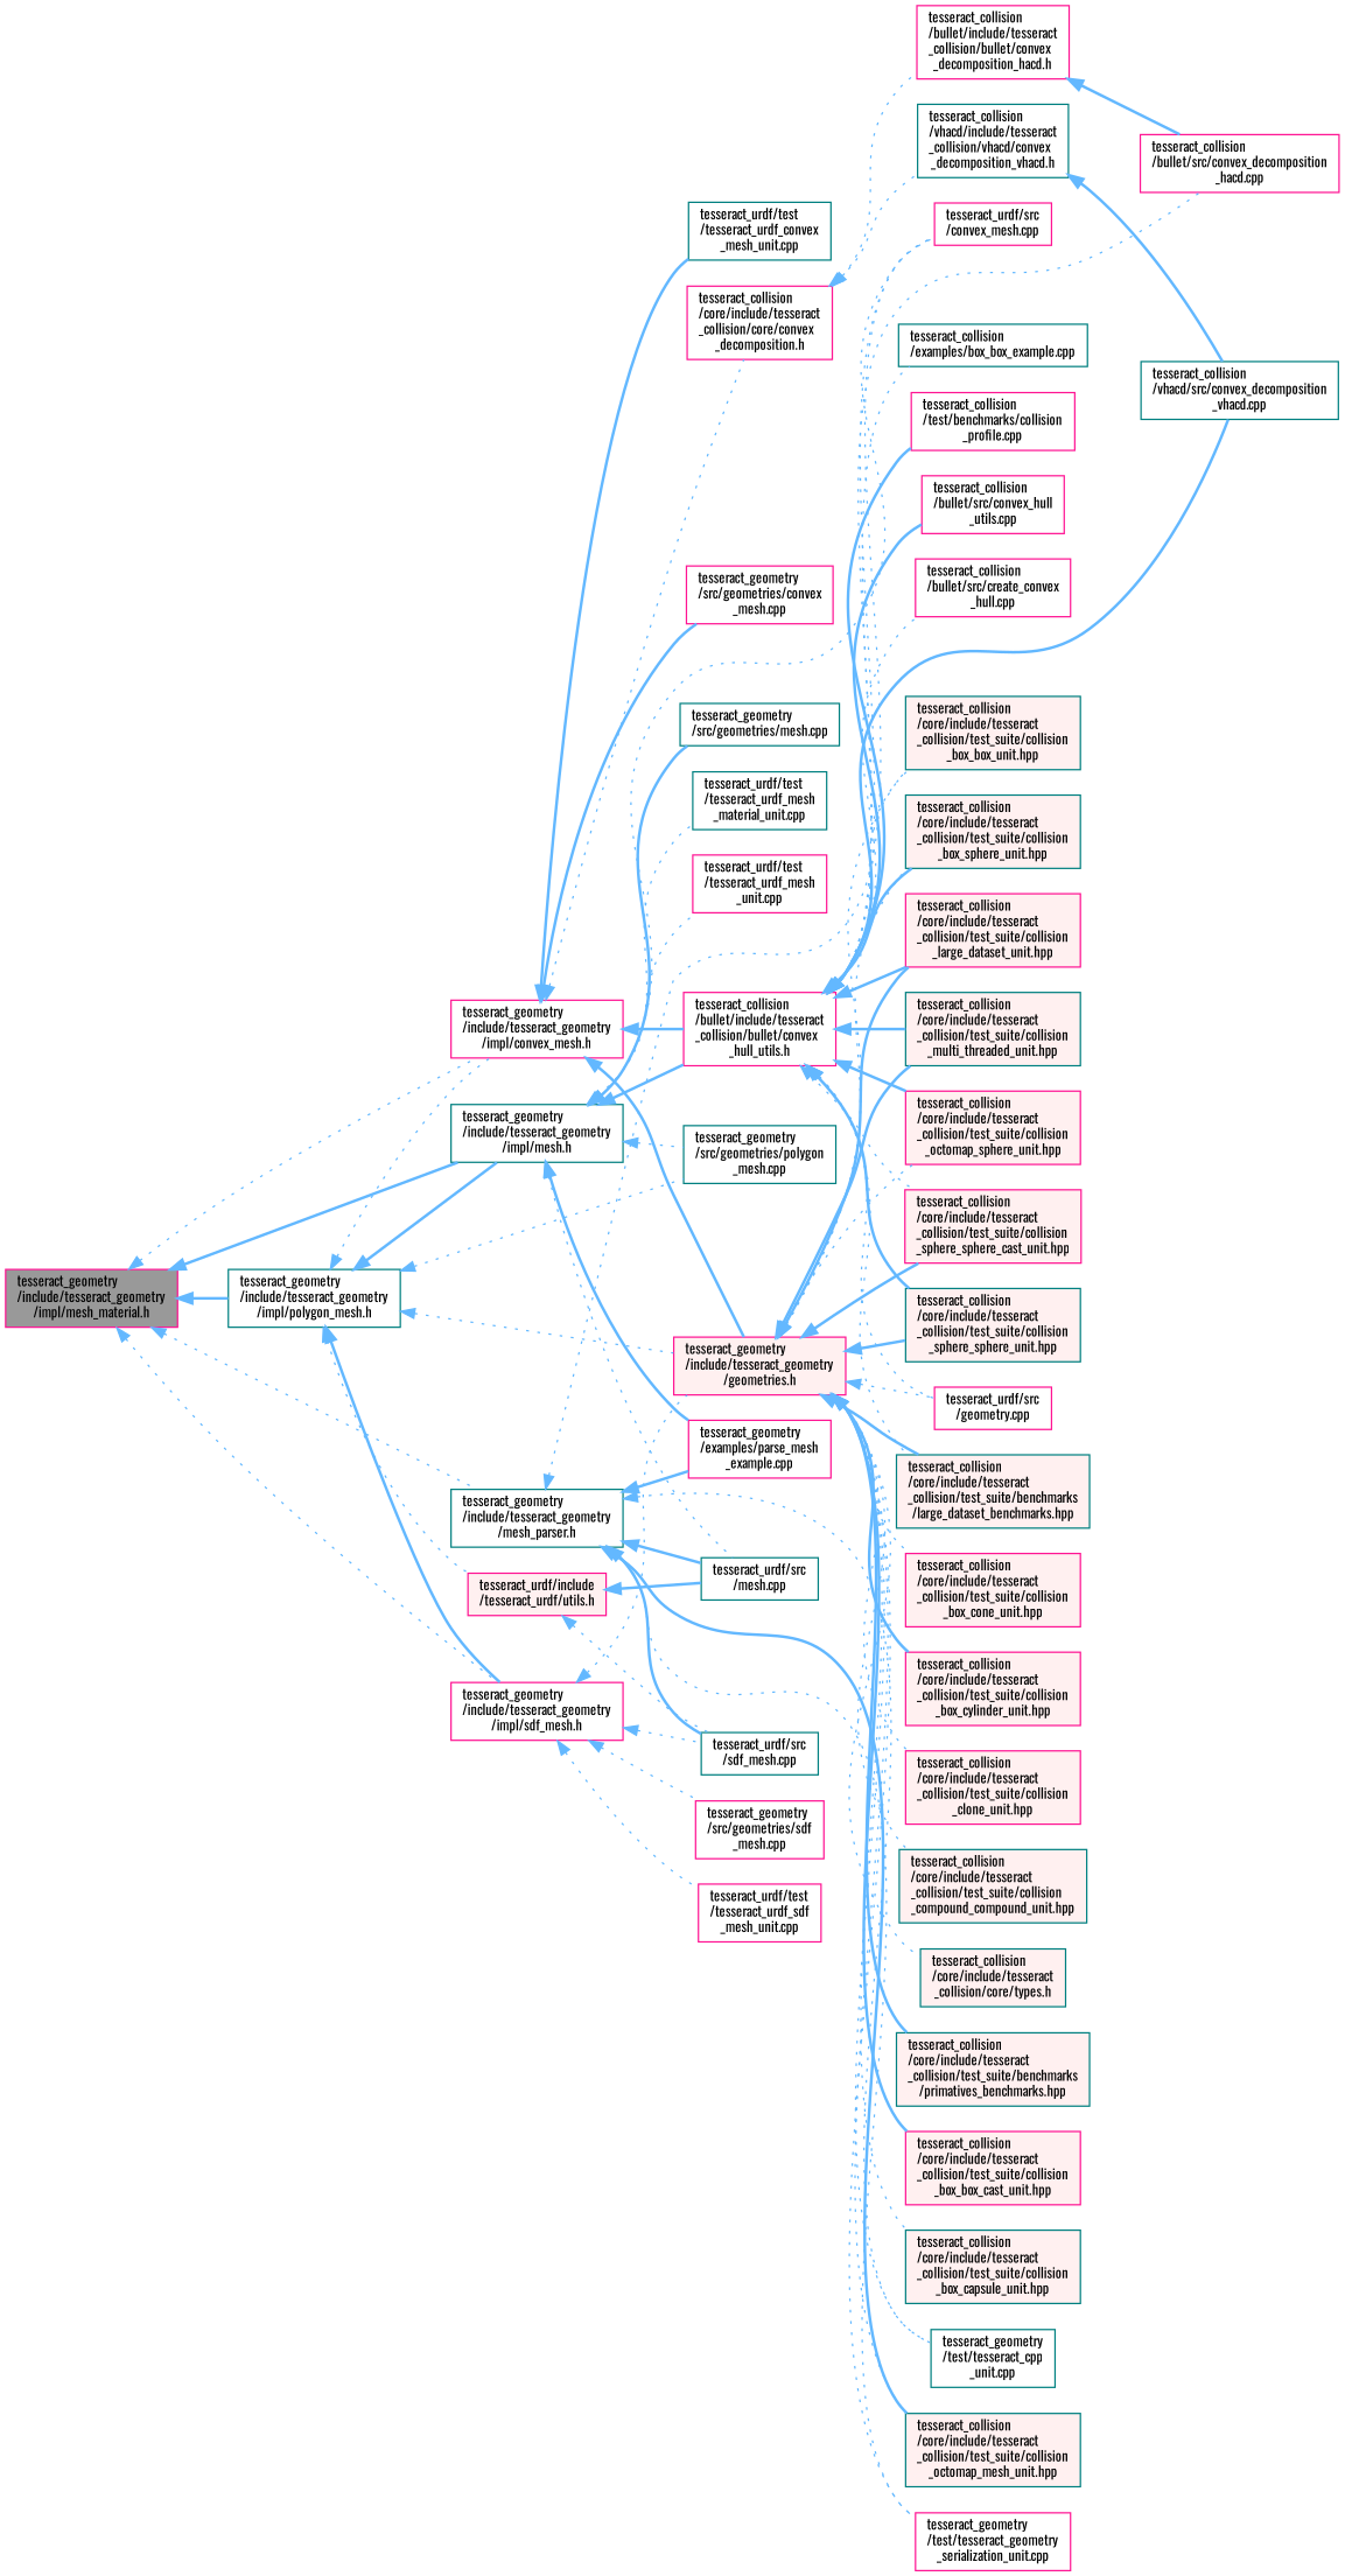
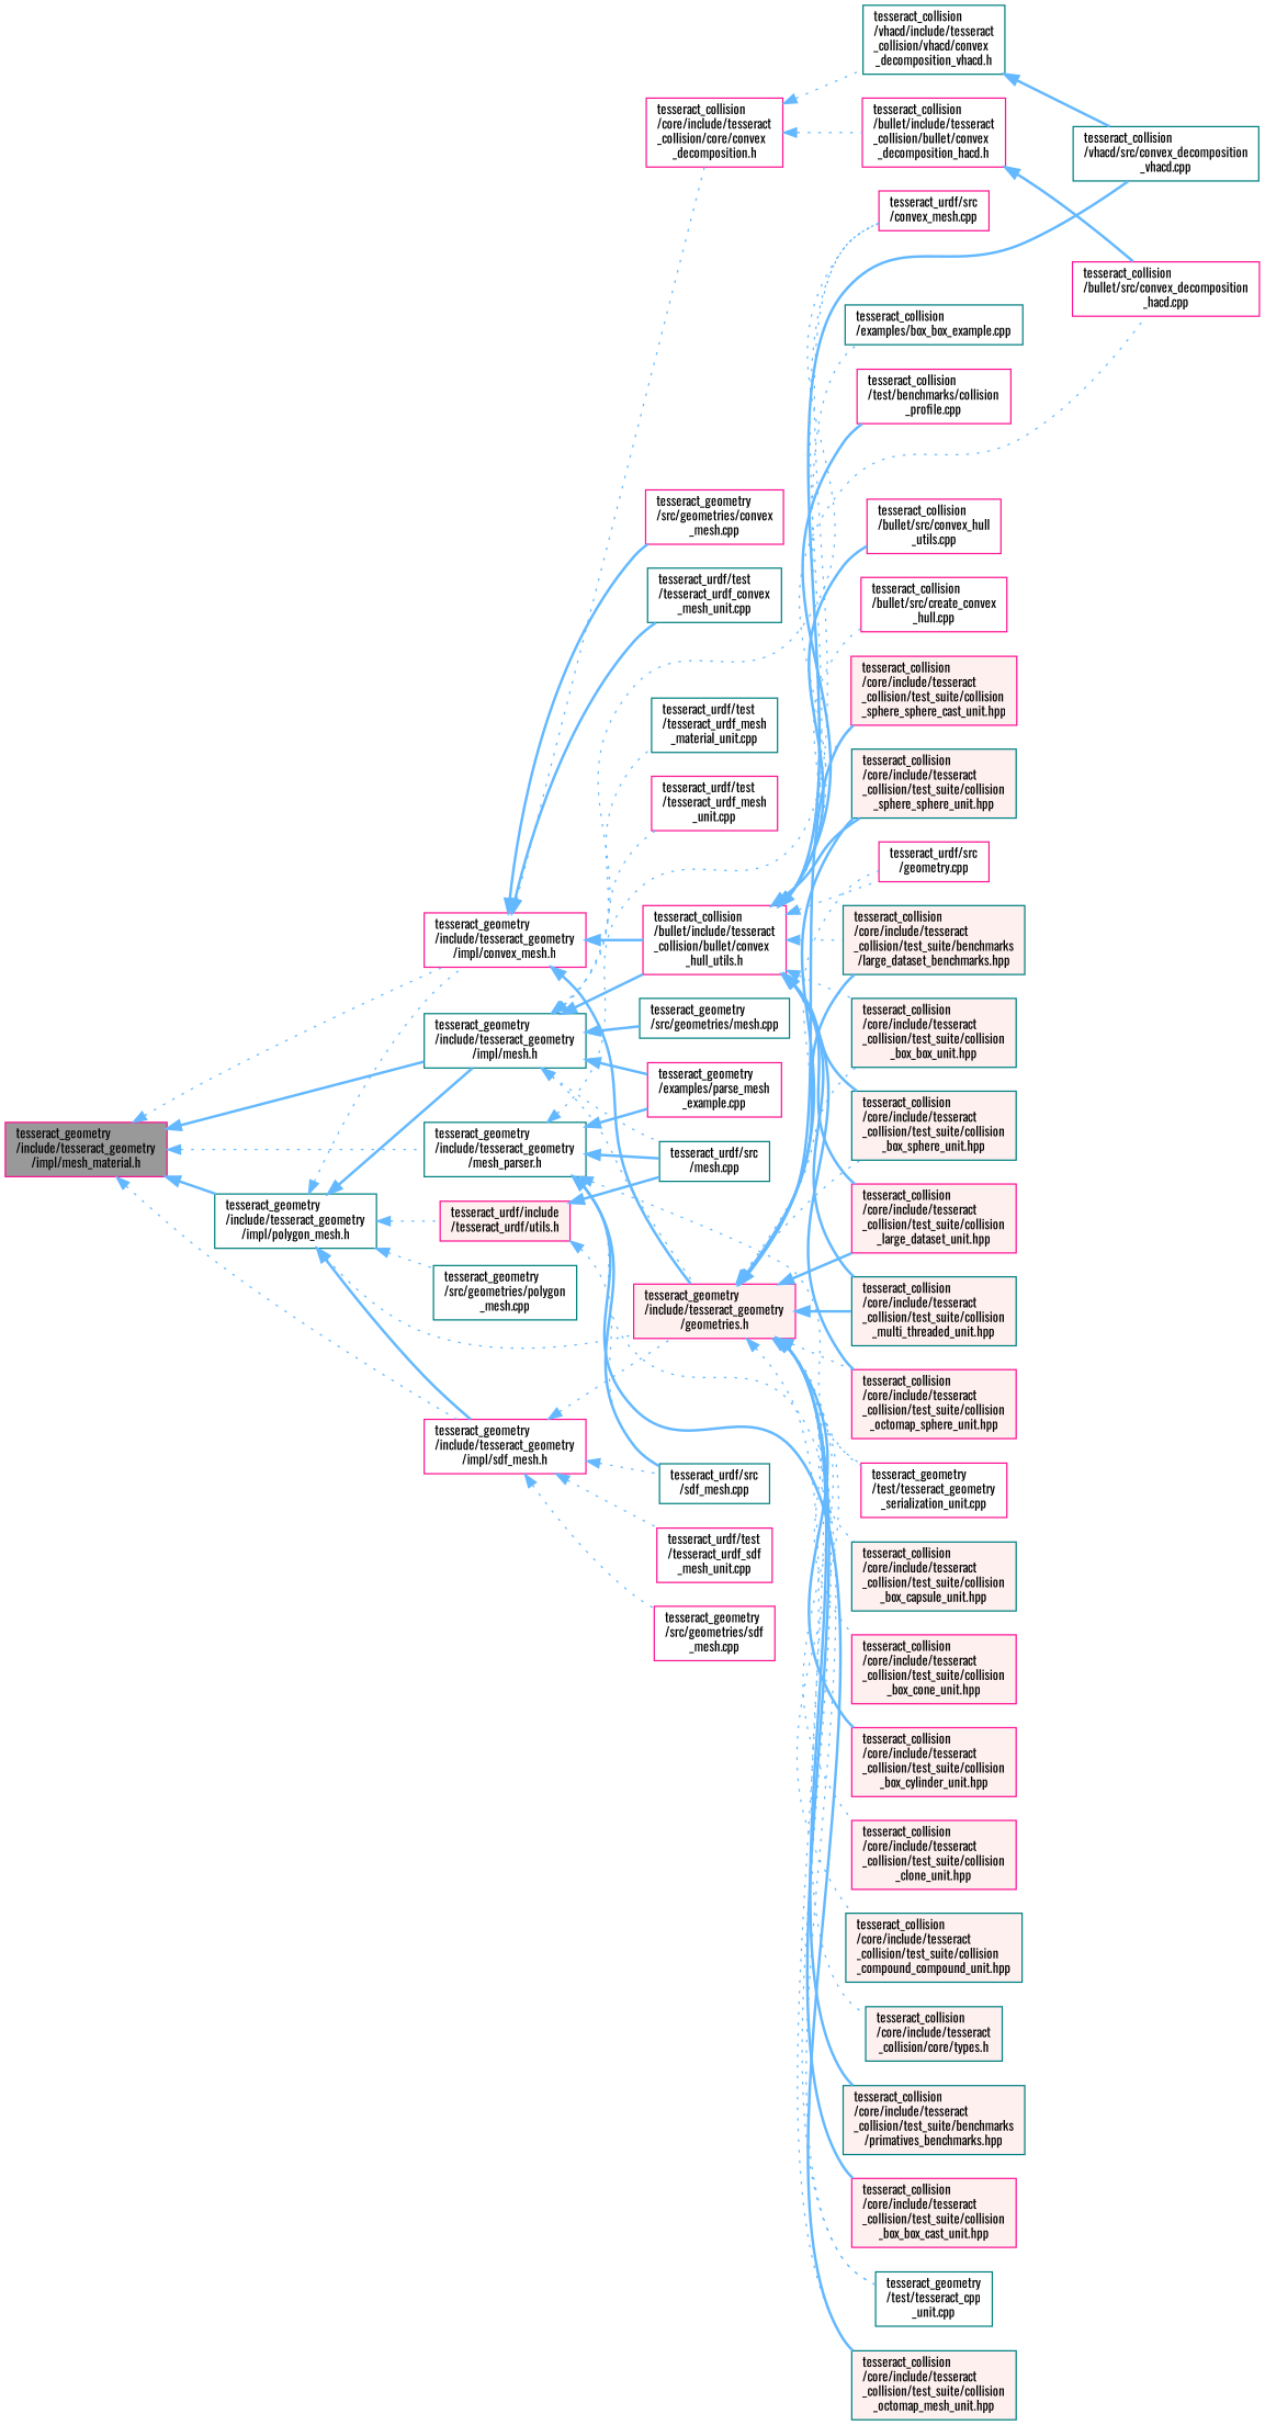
  digraph {
    fontname=Oswald
    rankdir=LR
    node [color=deeppink fillcolor=white fontname=Oswald fontsize=10 shape=box style=filled]
    edge [color=steelblue1 dir=back fontname=Oswald fontsize=10 labelfontname=Helvetica labelfontsize=10 style=dotted]
    n1 [fillcolor=grey60 fontcolor=black height=0.2 label="tesseract_geometry\l/include/tesseract_geometry\l/impl/mesh_material.h" width=0.4]
    n2 [height=0.2 label="tesseract_geometry\l/include/tesseract_geometry\l/impl/convex_mesh.h" width=0.4]
    n3 [color=teal height=0.2 label="tesseract_geometry\l/include/tesseract_geometry\l/impl/mesh.h" width=0.4]
    n4 [color=teal height=0.2 label="tesseract_geometry\l/include/tesseract_geometry\l/impl/polygon_mesh.h" width=0.4]
    n5 [height=0.2 label="tesseract_geometry\l/include/tesseract_geometry\l/impl/sdf_mesh.h" width=0.4]
    n6 [color=teal height=0.2 label="tesseract_geometry\l/include/tesseract_geometry\l/mesh_parser.h" width=0.4]
    n7 [height=0.2 label="tesseract_collision\l/bullet/include/tesseract\l_collision/bullet/convex\l_hull_utils.h" width=0.4]
    n8 [height=0.2 label="tesseract_collision\l/core/include/tesseract\l_collision/core/convex\l_decomposition.h" width=0.4]
    n9 [fillcolor="#FFF0F0" height=0.2 label="tesseract_geometry\l/include/tesseract_geometry\l/geometries.h" width=0.4]
    n10 [height=0.2 label="tesseract_geometry\l/src/geometries/convex\l_mesh.cpp" width=0.4]
    n11 [color=teal height=0.2 label="tesseract_urdf/test\l/tesseract_urdf_convex\l_mesh_unit.cpp" width=0.4]
    n12 [height=0.2 label="tesseract_urdf/src\l/convex_mesh.cpp" width=0.4]
    n13 [height=0.2 label="tesseract_geometry\l/examples/parse_mesh\l_example.cpp" width=0.4]
    n14 [color=teal height=0.2 label="tesseract_geometry\l/src/geometries/mesh.cpp" width=0.4]
    n15 [color=teal height=0.2 label="tesseract_urdf/src\l/mesh.cpp" width=0.4]
    n16 [color=teal height=0.2 label="tesseract_urdf/test\l/tesseract_urdf_mesh\l_material_unit.cpp" width=0.4]
    n17 [height=0.2 label="tesseract_urdf/test\l/tesseract_urdf_mesh\l_unit.cpp" width=0.4]
    n18 [color=teal height=0.2 label="tesseract_geometry\l/src/geometries/polygon\l_mesh.cpp" width=0.4]
    n19 [fillcolor="#FFF0F0" height=0.2 label="tesseract_urdf/include\l/tesseract_urdf/utils.h" width=0.4]
    n20 [height=0.2 label="tesseract_geometry\l/src/geometries/sdf\l_mesh.cpp" width=0.4]
    n21 [color=teal height=0.2 label="tesseract_urdf/src\l/sdf_mesh.cpp" width=0.4]
    n22 [height=0.2 label="tesseract_urdf/test\l/tesseract_urdf_sdf\l_mesh_unit.cpp" width=0.4]
    n23 [color=teal fillcolor="#FFF0F0" height=0.2 label="tesseract_collision\l/core/include/tesseract\l_collision/test_suite/collision\l_octomap_mesh_unit.hpp" width=0.4]
    n24 [height=0.2 label="tesseract_geometry\l/test/tesseract_geometry\l_serialization_unit.cpp" width=0.4]
    n25 [color=teal height=0.2 label="tesseract_geometry\l/test/tesseract_cpp\l_unit.cpp" width=0.4]
    n26 [height=0.2 label="tesseract_collision\l/bullet/src/convex_decomposition\l_hacd.cpp" width=0.4]
    n27 [height=0.2 label="tesseract_collision\l/bullet/src/convex_hull\l_utils.cpp" width=0.4]
    n28 [height=0.2 label="tesseract_collision\l/bullet/src/create_convex\l_hull.cpp" width=0.4]
    n29 [color=teal fillcolor="#FFF0F0" height=0.2 label="tesseract_collision\l/core/include/tesseract\l_collision/test_suite/benchmarks\l/large_dataset_benchmarks.hpp" width=0.4]
    n30 [color=teal fillcolor="#FFF0F0" height=0.2 label="tesseract_collision\l/core/include/tesseract\l_collision/test_suite/collision\l_box_box_unit.hpp" width=0.4]
    n31 [color=teal fillcolor="#FFF0F0" height=0.2 label="tesseract_collision\l/core/include/tesseract\l_collision/test_suite/collision\l_box_sphere_unit.hpp" width=0.4]
    n32 [fillcolor="#FFF0F0" height=0.2 label="tesseract_collision\l/core/include/tesseract\l_collision/test_suite/collision\l_large_dataset_unit.hpp" width=0.4]
    n33 [color=teal fillcolor="#FFF0F0" height=0.2 label="tesseract_collision\l/core/include/tesseract\l_collision/test_suite/collision\l_multi_threaded_unit.hpp" width=0.4]
    n34 [fillcolor="#FFF0F0" height=0.2 label="tesseract_collision\l/core/include/tesseract\l_collision/test_suite/collision\l_octomap_sphere_unit.hpp" width=0.4]
    n35 [fillcolor="#FFF0F0" height=0.2 label="tesseract_collision\l/core/include/tesseract\l_collision/test_suite/collision\l_sphere_sphere_cast_unit.hpp" width=0.4]
    n36 [color=teal fillcolor="#FFF0F0" height=0.2 label="tesseract_collision\l/core/include/tesseract\l_collision/test_suite/collision\l_sphere_sphere_unit.hpp" width=0.4]
    n37 [color=teal height=0.2 label="tesseract_collision\l/examples/box_box_example.cpp" width=0.4]
    n38 [height=0.2 label="tesseract_collision\l/test/benchmarks/collision\l_profile.cpp" width=0.4]
    n39 [color=teal height=0.2 label="tesseract_collision\l/vhacd/src/convex_decomposition\l_vhacd.cpp" width=0.4]
    n40 [height=0.2 label="tesseract_urdf/src\l/geometry.cpp" width=0.4]
    n41 [height=0.2 label="tesseract_collision\l/bullet/include/tesseract\l_collision/bullet/convex\l_decomposition_hacd.h" width=0.4]
    n42 [color=teal height=0.2 label="tesseract_collision\l/vhacd/include/tesseract\l_collision/vhacd/convex\l_decomposition_vhacd.h" width=0.4]
    n43 [color=teal fillcolor="#FFF0F0" height=0.2 label="tesseract_collision\l/core/include/tesseract\l_collision/core/types.h" width=0.4]
    n44 [color=teal fillcolor="#FFF0F0" height=0.2 label="tesseract_collision\l/core/include/tesseract\l_collision/test_suite/benchmarks\l/primatives_benchmarks.hpp" width=0.4]
    n45 [fillcolor="#FFF0F0" height=0.2 label="tesseract_collision\l/core/include/tesseract\l_collision/test_suite/collision\l_box_box_cast_unit.hpp" width=0.4]
    n46 [color=teal fillcolor="#FFF0F0" height=0.2 label="tesseract_collision\l/core/include/tesseract\l_collision/test_suite/collision\l_box_capsule_unit.hpp" width=0.4]
    n47 [fillcolor="#FFF0F0" height=0.2 label="tesseract_collision\l/core/include/tesseract\l_collision/test_suite/collision\l_box_cone_unit.hpp" width=0.4]
    n48 [fillcolor="#FFF0F0" height=0.2 label="tesseract_collision\l/core/include/tesseract\l_collision/test_suite/collision\l_box_cylinder_unit.hpp" width=0.4]
    n49 [fillcolor="#FFF0F0" height=0.2 label="tesseract_collision\l/core/include/tesseract\l_collision/test_suite/collision\l_clone_unit.hpp" width=0.4]
    n50 [color=teal fillcolor="#FFF0F0" height=0.2 label="tesseract_collision\l/core/include/tesseract\l_collision/test_suite/collision\l_compound_compound_unit.hpp" width=0.4]
    n1 -> n2
    n1 -> n3 [style=bold]
    n1 -> n4 [style=bold]
    n1 -> n5
    n1 -> n6
    n2 -> n7 [style=bold]
    n2 -> n8
    n2 -> n9 [style=bold]
    n2 -> n10 [style=bold]
    n2 -> n11 [style=bold]
    n3 -> n7 [style=bold]
-   n3 -> n18
+   n3 -> n9
    n3 -> n12
    n3 -> n13 [style=bold]
    n3 -> n14 [style=bold]
    n3 -> n15
    n3 -> n16
    n3 -> n17
    n4 -> n2
    n4 -> n3 [style=bold]
    n4 -> n5 [style=bold]
    n4 -> n9
    n4 -> n18
    n4 -> n19
    n5 -> n9
    n5 -> n20
    n5 -> n21
    n5 -> n22
    n6 -> n12
    n6 -> n13 [style=bold]
    n6 -> n15 [style=bold]
    n6 -> n21 [style=bold]
    n6 -> n23 [style=bold]
    n6 -> n24
    n6 -> n25
    n7 -> n12
    n7 -> n26
    n7 -> n27 [style=bold]
    n7 -> n28
    n7 -> n29
    n7 -> n30
    n7 -> n31 [style=bold]
    n7 -> n32 [style=bold]
    n7 -> n33 [style=bold]
    n7 -> n34 [style=bold]
    n7 -> n35
    n7 -> n36 [style=bold]
    n7 -> n37
    n7 -> n38 [style=bold]
    n7 -> n39 [style=bold]
    n7 -> n40
    n8 -> n41
    n8 -> n42
    n9 -> n23
    n9 -> n24
    n9 -> n25
    n9 -> n29 [style=bold]
    n9 -> n30
    n9 -> n31
    n9 -> n32 [style=bold]
    n9 -> n33 [style=bold]
    n9 -> n34
    n9 -> n35 [style=bold]
    n9 -> n36 [style=bold]
    n9 -> n40
    n9 -> n43
    n9 -> n44 [style=bold]
    n9 -> n45 [style=bold]
    n9 -> n46
    n9 -> n47
    n9 -> n48 [style=bold]
    n9 -> n49
    n9 -> n50
    n19 -> n15 [style=bold]
    n19 -> n21
    n41 -> n26 [style=bold]
    n42 -> n39 [style=bold]
  }
